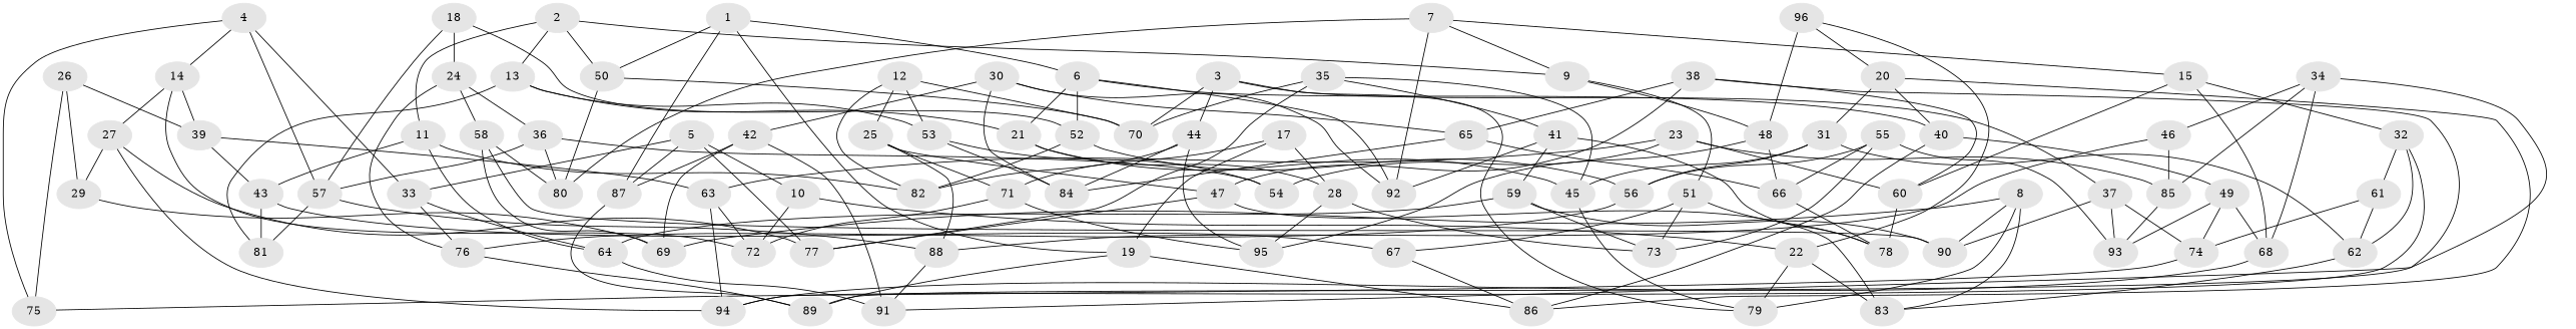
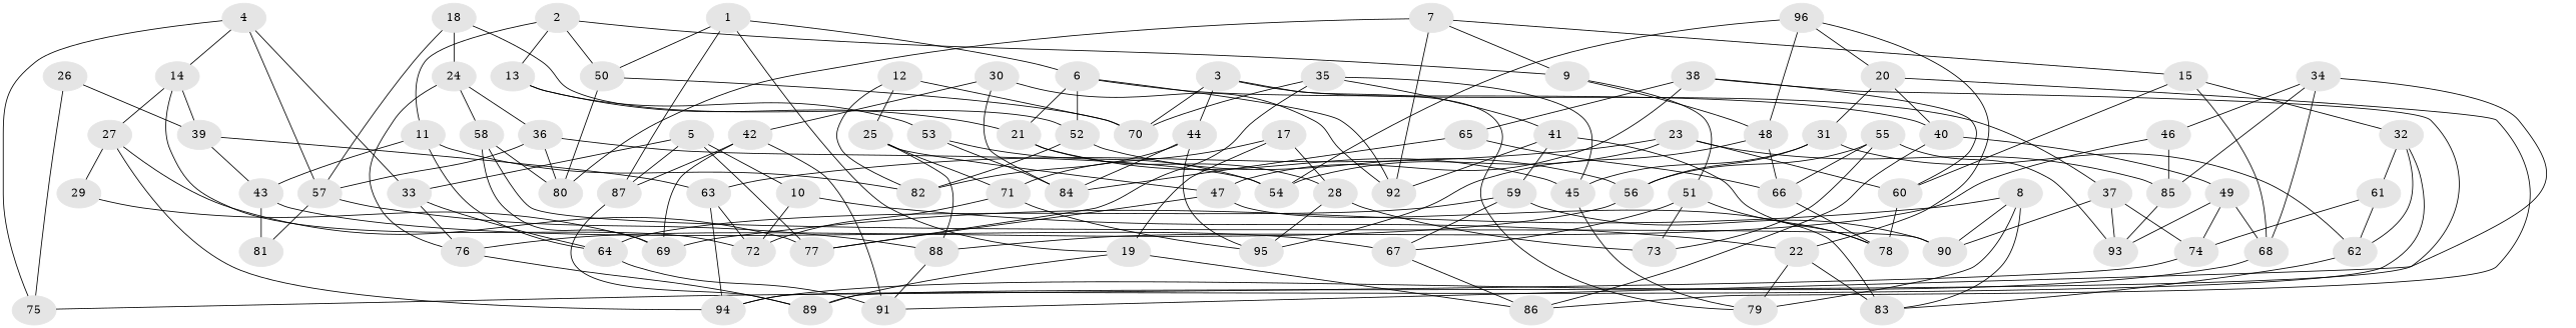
  graph {
    node [color=gray90 style=filled]
    1
    6
    19
    50
    87
    21
    40
    92
    52
    86
    89
    70
    80
    2
    9
    11
    13
    48
    51
    43
    64
    82
    81
    53
    3
    37
    44
    79
    90
    74
    93
    95
    84
    4
    14
    33
    75
    57
    72
    27
    39
    76
    5
    10
    77
    22
    28
    45
    49
    7
    15
    32
    60
    68
    8
    69
    83
    66
    73
    78
    67
    29
    91
    12
    25
    71
    47
    88
    54
    94
    63
    62
    61
    n74 [label=96]
    20
    31
    17
    56
    18
    24
    36
    58
    23
    85
    26
    46
    30
    42
    65
    34
    35
    41
    59
    38
    55
    1 -- 6
    1 -- 19
    1 -- 50
    1 -- 87
    6 -- 21
    6 -- 40
    6 -- 92
    6 -- 52
    19 -- 86
    19 -- 89
    50 -- 70
    50 -- 80
    87 -- 89
    21 -- 28
    21 -- 45
    40 -- 86
    40 -- 49
    52 -- 82
    52 -- 56
    2 -- 50
    2 -- 9
    2 -- 11
    2 -- 13
    9 -- 48
    9 -- 51
    11 -- 43
    11 -- 64
    11 -- 82
    13 -- 21
-   13 -- 81
    13 -- 53
    48 -- 95
    48 -- 66
    51 -- 73
    51 -- 78
    51 -- 67
    43 -- 81
    43 -- 67
    64 -- 91
    53 -- 84
    53 -- 54
    3 -- 70
    3 -- 37
    3 -- 44
    3 -- 79
    37 -- 90
    37 -- 74
    37 -- 93
    44 -- 82
    44 -- 95
    44 -- 84
    74 -- 75
    4 -- 14
    4 -- 33
    4 -- 75
    4 -- 57
    14 -- 72
    14 -- 27
    14 -- 39
    33 -- 64
    33 -- 76
    57 -- 81
    57 -- 88
    27 -- 77
    27 -- 29
    27 -- 94
    39 -- 43
    39 -- 63
    76 -- 89
    5 -- 87
    5 -- 33
    5 -- 10
    5 -- 77
    10 -- 72
    10 -- 22
    22 -- 79
    22 -- 83
    28 -- 95
    28 -- 73
    45 -- 79
    49 -- 74
    49 -- 93
    49 -- 68
    7 -- 92
    7 -- 80
    7 -- 9
    7 -- 15
    15 -- 32
    15 -- 60
    15 -- 68
    32 -- 94
    32 -- 62
    32 -- 61
    60 -- 78
    68 -- 94
    8 -- 79
    8 -- 90
    8 -- 69
    8 -- 83
    66 -- 78
    67 -- 86
    29 -- 69
    12 -- 70
    12 -- 82
-   12 -- 53
    12 -- 25
    25 -- 71
    25 -- 47
    25 -- 88
    71 -- 95
    71 -- 72
    47 -- 77
    47 -- 83
    88 -- 91
    63 -- 72
    63 -- 94
    62 -- 83
    61 -- 74
    61 -- 62
    n74 -- 48
    n74 -- 22
+   n74 -- 54
    n74 -- 20
    20 -- 40
    20 -- 86
    20 -- 31
    31 -- 45
    31 -- 62
    31 -- 56
    17 -- 19
    17 -- 28
    17 -- 71
    56 -- 76
    18 -- 52
    18 -- 57
    18 -- 24
    24 -- 76
    24 -- 36
    24 -- 58
    36 -- 80
    36 -- 57
    36 -- 54
    58 -- 80
    58 -- 90
    58 -- 69
    23 -- 60
    23 -- 54
    23 -- 63
    23 -- 85
    85 -- 93
    26 -- 75
    26 -- 39
-   26 -- 29
    46 -- 88
    46 -- 85
    30 -- 92
    30 -- 84
    30 -- 42
-   30 -- 65
    42 -- 87
    42 -- 69
    42 -- 91
    65 -- 84
    65 -- 66
    34 -- 89
    34 -- 68
    34 -- 85
    34 -- 46
    35 -- 70
    35 -- 77
    35 -- 45
    35 -- 41
    41 -- 92
    41 -- 78
    41 -- 59
    59 -- 64
    59 -- 90
-   59 -- 73
+   59 -- 67
    38 -- 60
    38 -- 91
    38 -- 47
    38 -- 65
    55 -- 93
    55 -- 66
    55 -- 73
    55 -- 56
  }
